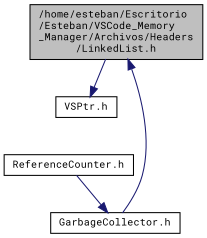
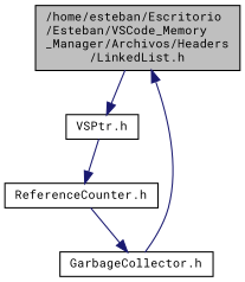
  digraph {
    fontname="Roboto Mono"
    node [color=black fillcolor=white fontname="Roboto Mono" fontsize=10 shape=record style=filled]
    edge [color=midnightblue fontname="Roboto Mono" fontsize=10 labelfontname=Helvetica labelfontsize=10 style=solid]
    n1 [fillcolor=grey75 fontcolor=black height=0.2 label="/home/esteban/Escritorio\l/Esteban/VSCode_Memory\l_Manager/Archivos/Headers\l/LinkedList.h" width=0.4]
    n2 [height=0.2 label="VSPtr.h" width=0.4]
    n3 [height=0.2 label="ReferenceCounter.h" width=0.4]
    n4 [height=0.2 label="GarbageCollector.h" width=0.4]
    n1 -> n2
+   n2 -> n3
    n3 -> n4
    n4 -> n1
  }
